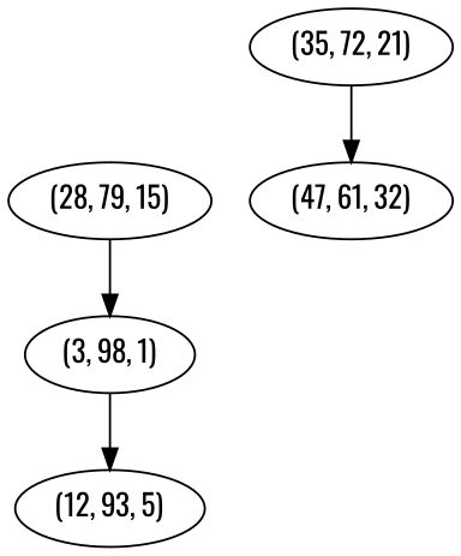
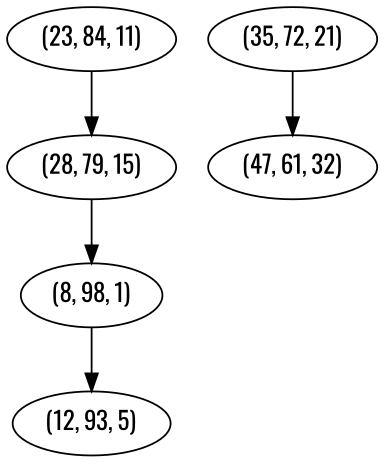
  digraph {
    fontname=Oswald
    node [fontname=Oswald]
    edge [fontname=Oswald]
-   "(8, 98, 1)" [label="(3, 98, 1)"]
+   "(8, 98, 1)"
    "(12, 93, 5)"
+   "(23, 84, 11)"
    "(28, 79, 15)"
    "(35, 72, 21)"
    "(47, 61, 32)"
    "(8, 98, 1)" -> "(12, 93, 5)"
+   "(23, 84, 11)" -> "(28, 79, 15)"
    "(28, 79, 15)" -> "(8, 98, 1)"
    "(35, 72, 21)" -> "(47, 61, 32)"
  }
